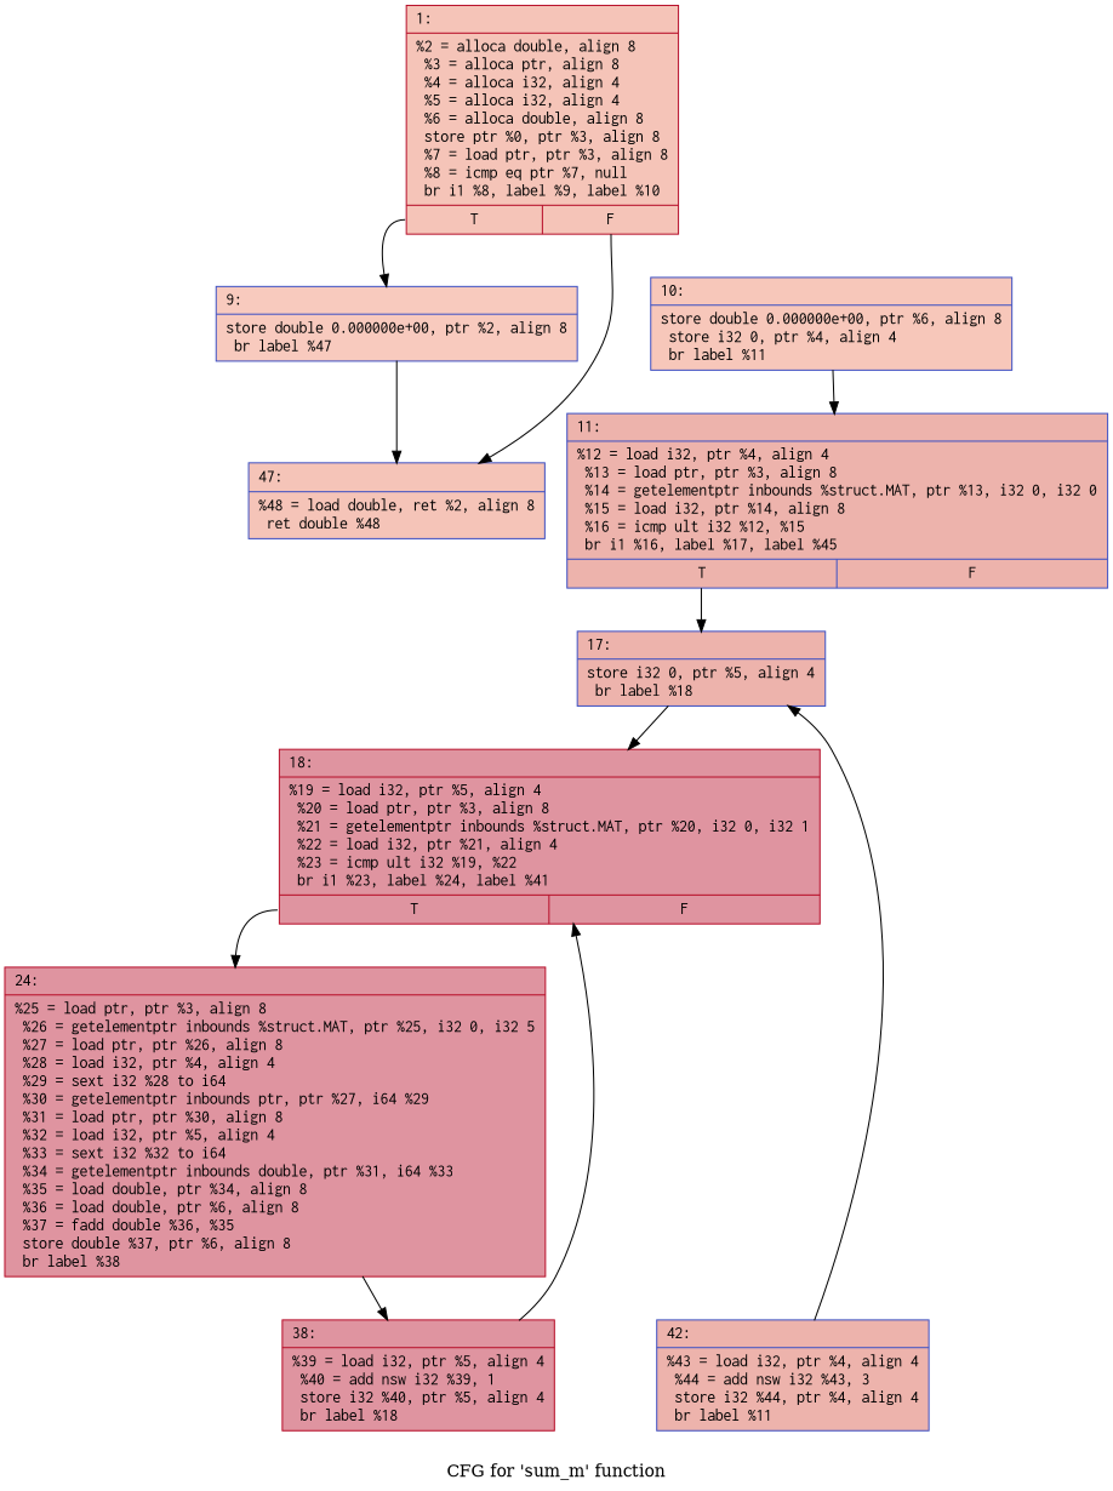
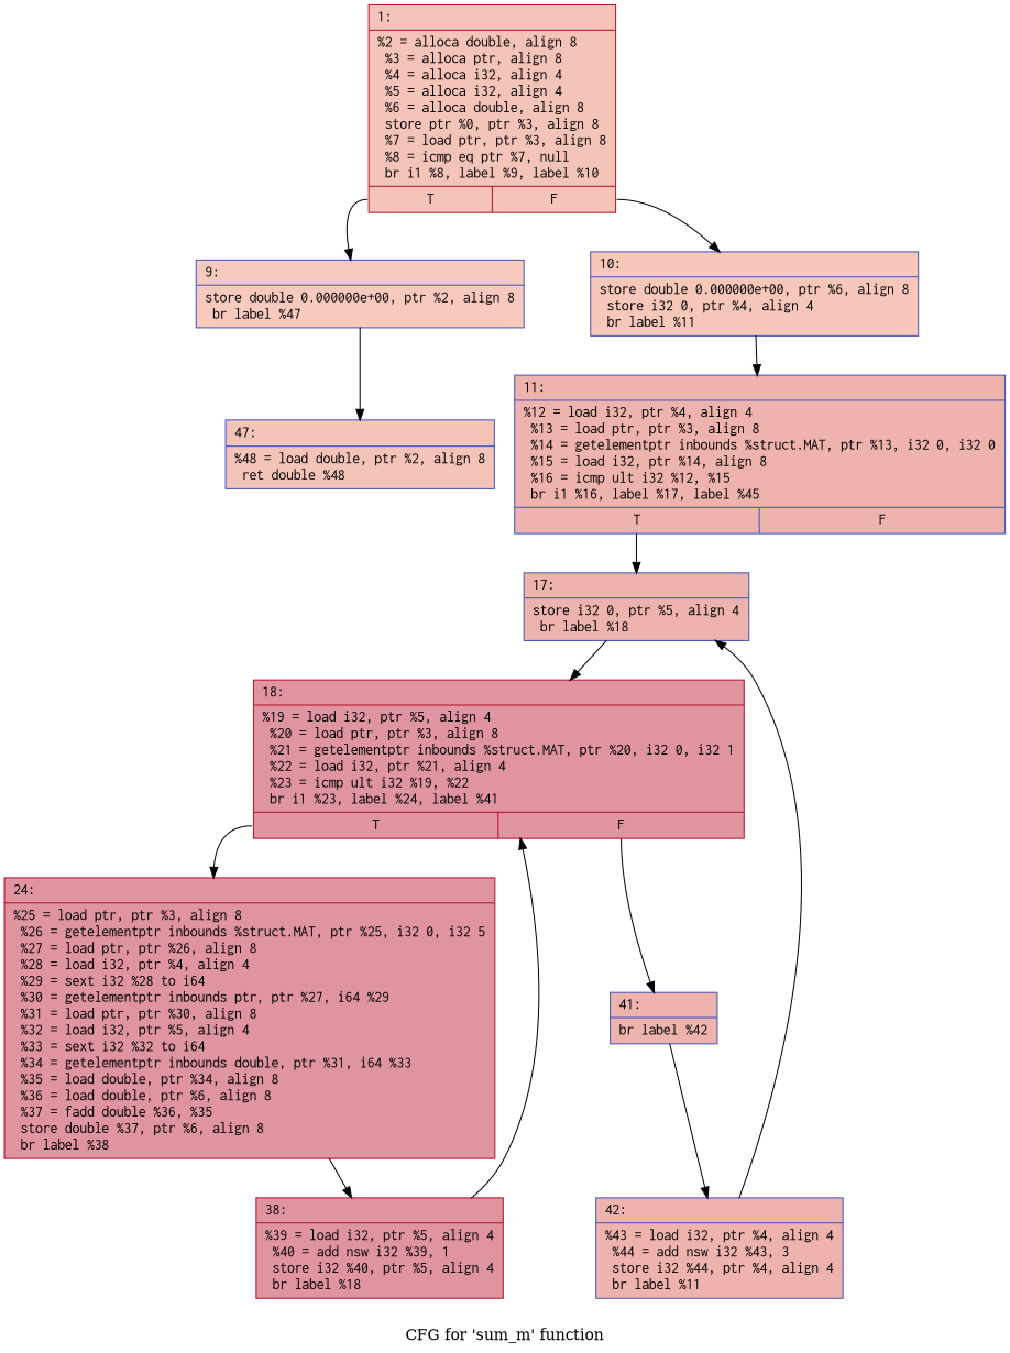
  digraph {
    label="CFG for 'sum_m' function"
    node [color="#3d50c3ff" fillcolor="#d6524470" fontname=Courier shape=record style=filled]
    n1 [color="#b70d28ff" fillcolor="#e97a5f70" label="{1:\l|  %2 = alloca double, align 8\l  %3 = alloca ptr, align 8\l  %4 = alloca i32, align 4\l  %5 = alloca i32, align 4\l  %6 = alloca double, align 8\l  store ptr %0, ptr %3, align 8\l  %7 = load ptr, ptr %3, align 8\l  %8 = icmp eq ptr %7, null\l  br i1 %8, label %9, label %10\l|{<s0>T|<s1>F}}"]
    n2 [fillcolor="#ef886b70" label="{9:\l|  store double 0.000000e+00, ptr %2, align 8\l  br label %47\l}"]
    n3 [fillcolor="#ec7f6370" label="{10:\l|  store double 0.000000e+00, ptr %6, align 8\l  store i32 0, ptr %4, align 4\l  br label %11\l}"]
-   n4 [fillcolor="#e97a5f70" label="{47:\l|  %48 = load double, ret %2, align 8\l  ret double %48\l}"]
+   n4 [fillcolor="#e97a5f70" label="{47:\l|  %48 = load double, ptr %2, align 8\l  ret double %48\l}"]
    n5 [label="{11:\l|  %12 = load i32, ptr %4, align 4\l  %13 = load ptr, ptr %3, align 8\l  %14 = getelementptr inbounds %struct.MAT, ptr %13, i32 0, i32 0\l  %15 = load i32, ptr %14, align 8\l  %16 = icmp ult i32 %12, %15\l  br i1 %16, label %17, label %45\l|{<s0>T|<s1>F}}"]
    n6 [label="{17:\l|  store i32 0, ptr %5, align 4\l  br label %18\l}"]
    n7 [color="#b70d28ff" fillcolor="#b70d2870" label="{18:\l|  %19 = load i32, ptr %5, align 4\l  %20 = load ptr, ptr %3, align 8\l  %21 = getelementptr inbounds %struct.MAT, ptr %20, i32 0, i32 1\l  %22 = load i32, ptr %21, align 4\l  %23 = icmp ult i32 %19, %22\l  br i1 %23, label %24, label %41\l|{<s0>T|<s1>F}}"]
    n8 [color="#b70d28ff" fillcolor="#b70d2870" label="{24:\l|  %25 = load ptr, ptr %3, align 8\l  %26 = getelementptr inbounds %struct.MAT, ptr %25, i32 0, i32 5\l  %27 = load ptr, ptr %26, align 8\l  %28 = load i32, ptr %4, align 4\l  %29 = sext i32 %28 to i64\l  %30 = getelementptr inbounds ptr, ptr %27, i64 %29\l  %31 = load ptr, ptr %30, align 8\l  %32 = load i32, ptr %5, align 4\l  %33 = sext i32 %32 to i64\l  %34 = getelementptr inbounds double, ptr %31, i64 %33\l  %35 = load double, ptr %34, align 8\l  %36 = load double, ptr %6, align 8\l  %37 = fadd double %36, %35\l  store double %37, ptr %6, align 8\l  br label %38\l}"]
+   n9 [label="{41:\l|  br label %42\l}"]
    n10 [color="#b70d28ff" fillcolor="#b70d2870" label="{38:\l|  %39 = load i32, ptr %5, align 4\l  %40 = add nsw i32 %39, 1\l  store i32 %40, ptr %5, align 4\l  br label %18\l}"]
    n11 [label="{42:\l|  %43 = load i32, ptr %4, align 4\l  %44 = add nsw i32 %43, 3\l  store i32 %44, ptr %4, align 4\l  br label %11\l}"]
    n1 -> n2 [tailport=s0]
-   n1 -> n4 [tailport=s1]
+   n1 -> n3 [tailport=s1]
    n2 -> n4
    n3 -> n5
    n5 -> n6 [tailport=s0]
    n6 -> n7
    n7 -> n8 [tailport=s0]
+   n7 -> n9 [tailport=s1]
    n8 -> n10
+   n9 -> n11
    n10 -> n7
    n11 -> n6
  }
